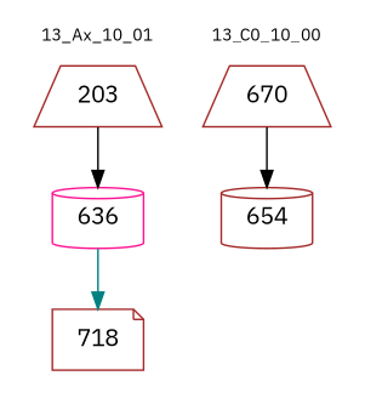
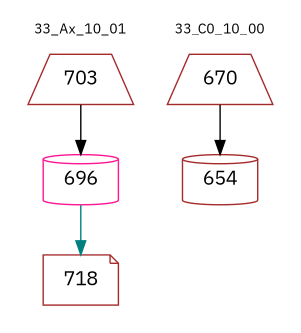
  digraph {
    fontname="IBM Plex Sans"
    node [color=brown fontname="IBM Plex Sans" shape=trapezium]
    edge [color=black fontname="IBM Plex Sans"]
-   n1 [label=203]
-   n2 [color=deeppink label=636 shape=cylinder]
+   n1 [label=703]
+   n2 [color=deeppink label=696 shape=cylinder]
    n3 [label=718 shape=note]
    n4 [label=670]
    n5 [label=654 shape=cylinder]
    subgraph cluster_1 {
      color=white
      fontsize=10
-     label="13_Ax_10_01"
+     label="33_Ax_10_01"
      n1
      n2
      n3
    }
    subgraph cluster_2 {
      color=white
      fontsize=10
-     label="13_C0_10_00"
+     label="33_C0_10_00"
      n4
      n5
    }
    n1 -> n2
    n2 -> n3 [color=teal]
    n4 -> n5
  }
